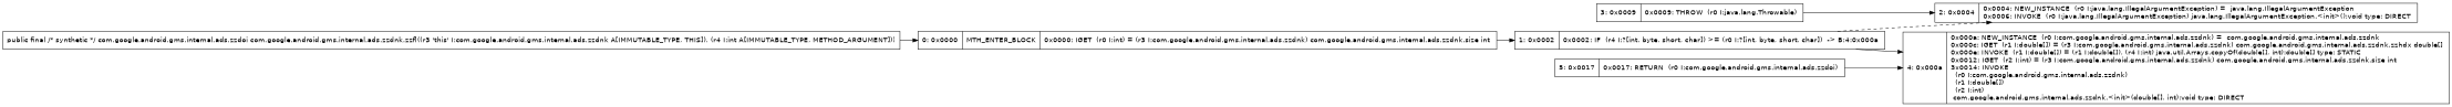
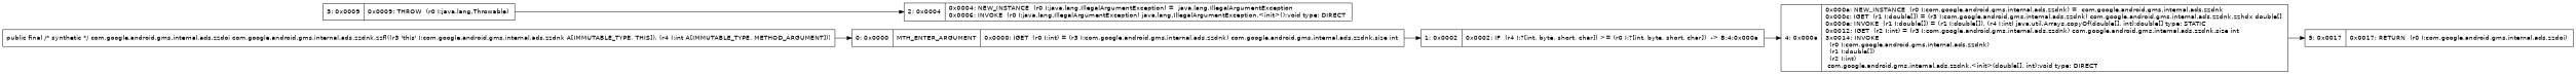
  digraph {
    fontname="DejaVu Sans"
    rankdir=LR
    node [fontname="DejaVu Sans" shape=record]
    edge [fontname="DejaVu Sans"]
-   n1 [label="{0\:\ 0x0000|MTH_ENTER_BLOCK\l|0x0000: IGET  (r0 I:int) = (r3 I:com.google.android.gms.internal.ads.zzdnk) com.google.android.gms.internal.ads.zzdnk.size int \l}"]
+   n1 [label="{0\:\ 0x0000|MTH_ENTER_ARGUMENT\l|0x0000: IGET  (r0 I:int) = (r3 I:com.google.android.gms.internal.ads.zzdnk) com.google.android.gms.internal.ads.zzdnk.size int \l}"]
    n2 [label="{1\:\ 0x0002|0x0002: IF  (r4 I:?[int, byte, short, char]) \>= (r0 I:?[int, byte, short, char])  \-\> B:4:0x000a \l}"]
    n3 [label="{2\:\ 0x0004|0x0004: NEW_INSTANCE  (r0 I:java.lang.IllegalArgumentException) =  java.lang.IllegalArgumentException \l0x0006: INVOKE  (r0 I:java.lang.IllegalArgumentException) java.lang.IllegalArgumentException.\<init\>():void type: DIRECT \l}"]
    n4 [label="{4\:\ 0x000a|0x000a: NEW_INSTANCE  (r0 I:com.google.android.gms.internal.ads.zzdnk) =  com.google.android.gms.internal.ads.zzdnk \l0x000c: IGET  (r1 I:double[]) = (r3 I:com.google.android.gms.internal.ads.zzdnk) com.google.android.gms.internal.ads.zzdnk.zzhdx double[] \l0x000e: INVOKE  (r1 I:double[]) = (r1 I:double[]), (r4 I:int) java.util.Arrays.copyOf(double[], int):double[] type: STATIC \l0x0012: IGET  (r2 I:int) = (r3 I:com.google.android.gms.internal.ads.zzdnk) com.google.android.gms.internal.ads.zzdnk.size int \l3x0014: INVOKE  \l  (r0 I:com.google.android.gms.internal.ads.zzdnk)\l  (r1 I:double[])\l  (r2 I:int)\l com.google.android.gms.internal.ads.zzdnk.\<init\>(double[], int):void type: DIRECT \l}"]
    n5 [label="{5\:\ 0x0017|0x0017: RETURN  (r0 I:com.google.android.gms.internal.ads.zzdoi) \l}"]
    n6 [label="{3\:\ 0x0009|0x0009: THROW  (r0 I:java.lang.Throwable) \l}"]
    n7 [label="{public final \/* synthetic *\/ com.google.android.gms.internal.ads.zzdoi com.google.android.gms.internal.ads.zzdnk.zzfl((r3 'this' I:com.google.android.gms.internal.ads.zzdnk A[IMMUTABLE_TYPE, THIS]), (r4 I:int A[IMMUTABLE_TYPE, METHOD_ARGUMENT])) }"]
    n1 -> n2
-   n2 -> n3 [style=dashed]
    n2 -> n4
-   n5 -> n4
+   n4 -> n5
    n6 -> n3
    n7 -> n1
  }
